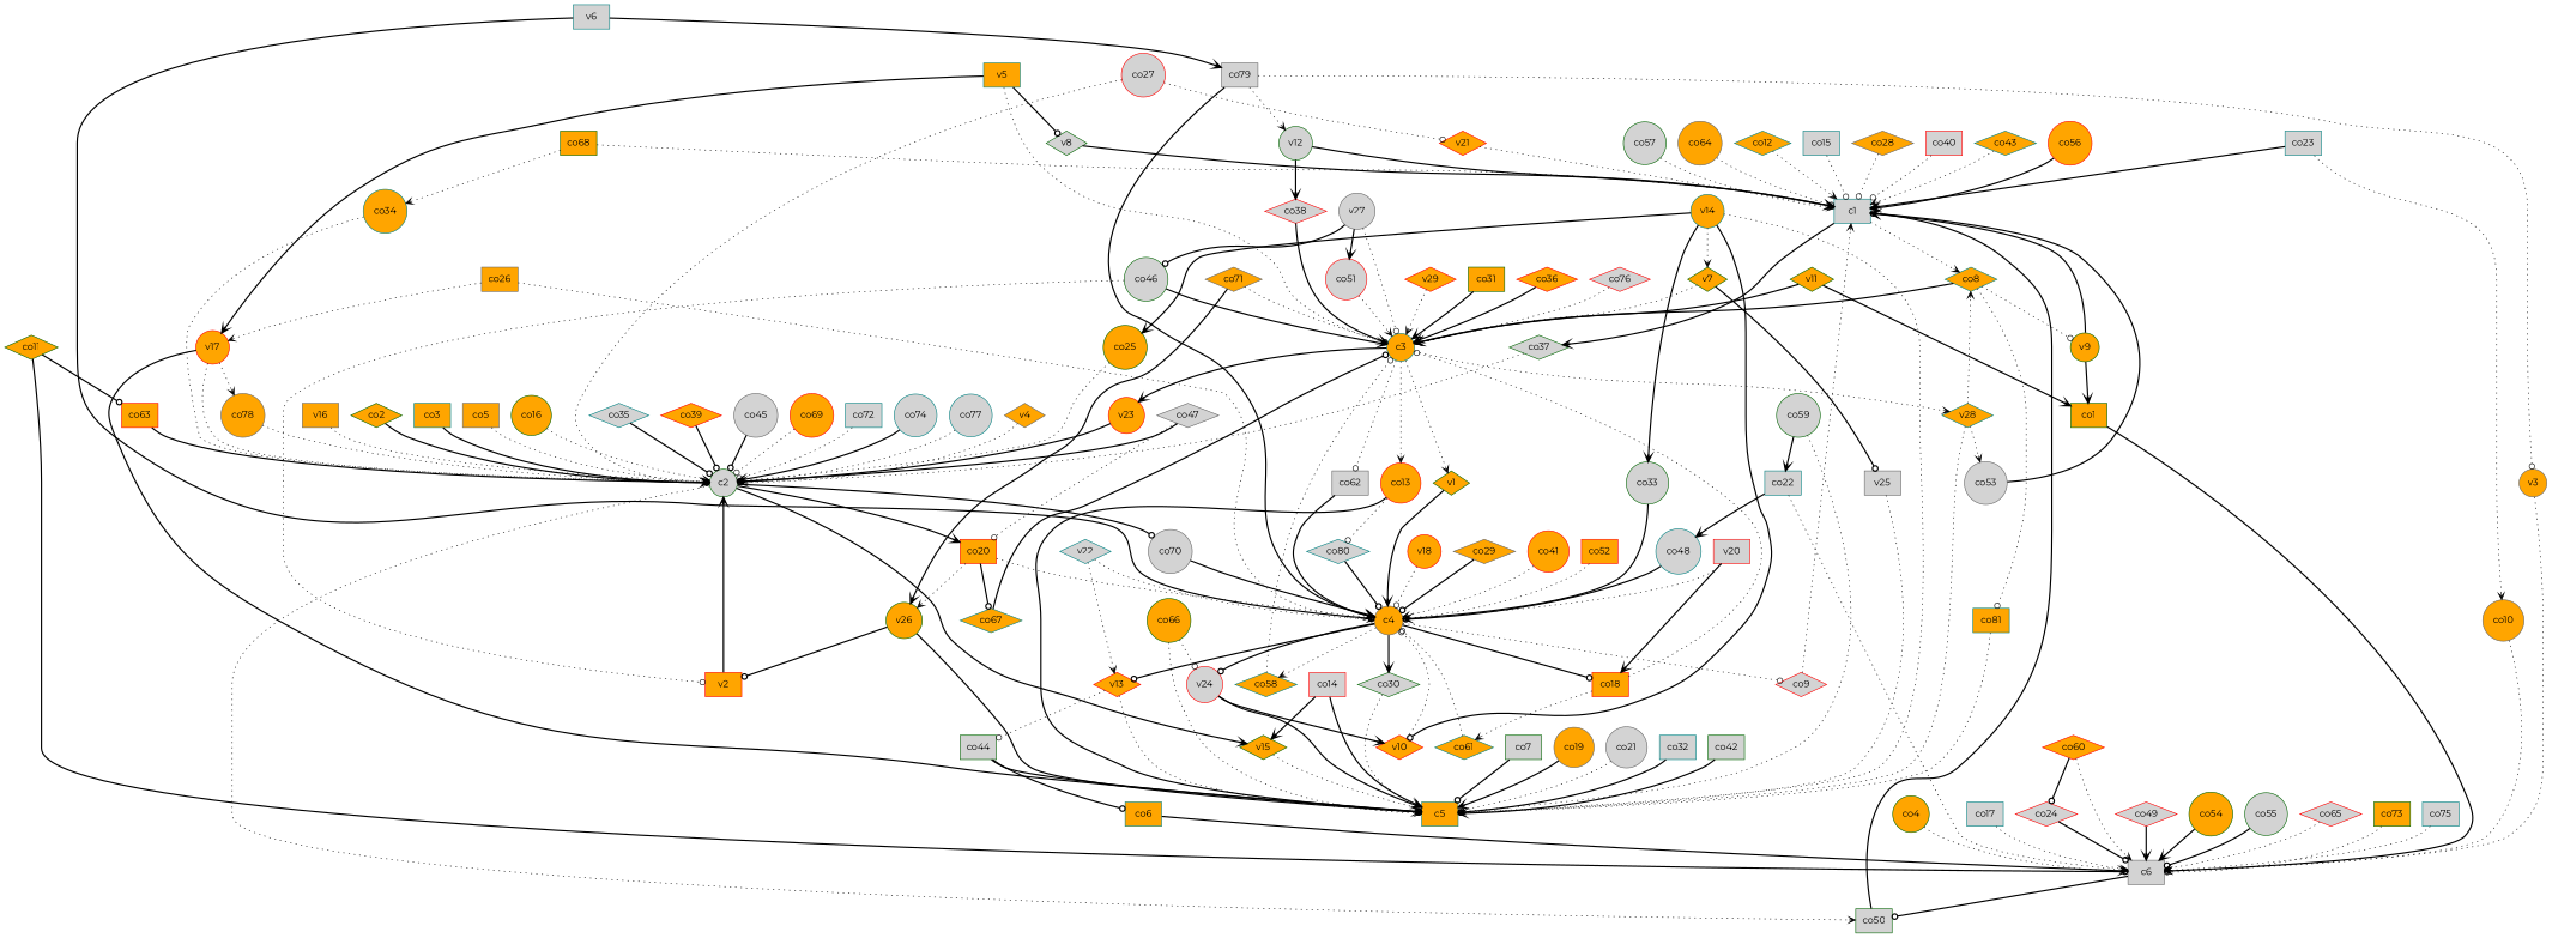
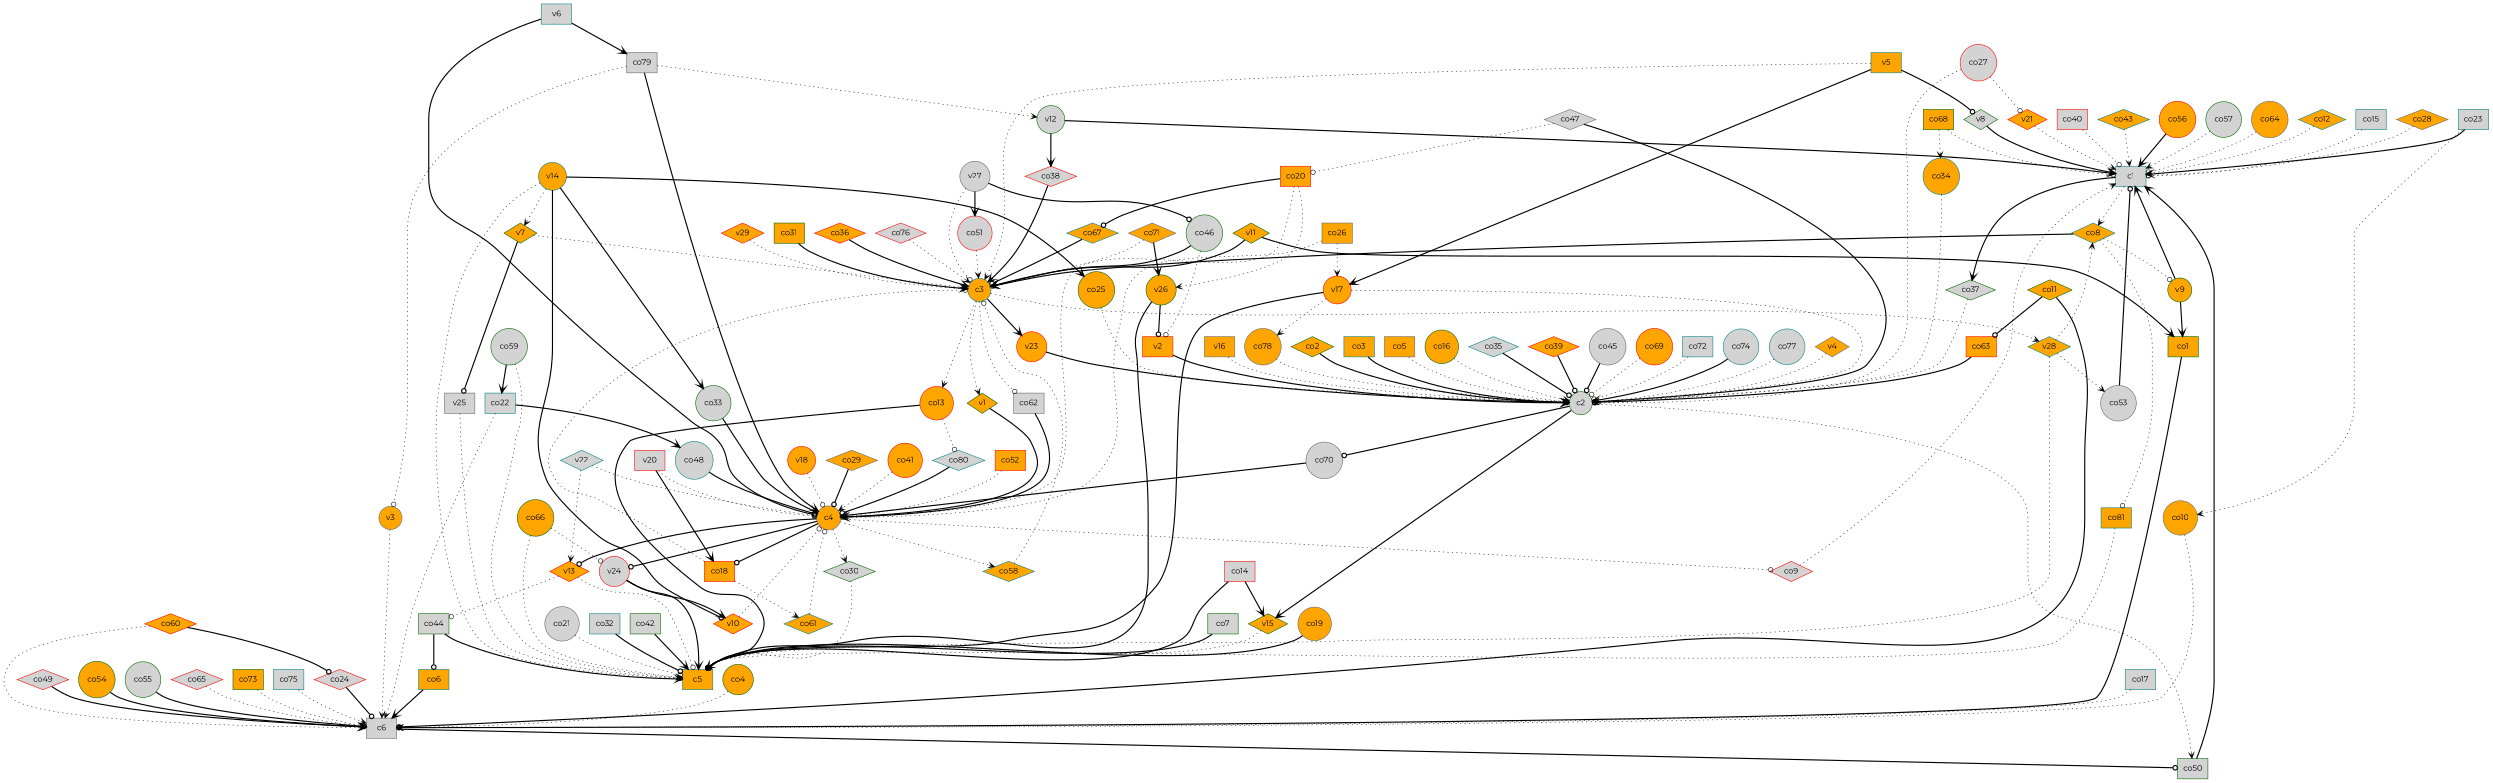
  strict digraph {
    fontname=Montserrat
    node [color=darkgreen fillcolor=orange fontname=Montserrat shape=circle style=filled]
    edge [arrowhead=vee fontname=Montserrat style=dotted weight=1]
    c1 [color=teal fillcolor=lightgrey shape=box]
    co8 [color=teal shape=diamond]
    co37 [fillcolor=lightgrey shape=diamond]
    c3 [color=teal]
    v9
    co81 [color=teal shape=box]
    c2 [fillcolor=lightgrey]
    v15 [shape=diamond]
    co20 [color=red shape=box]
    co50 [fillcolor=lightgrey shape=box]
    co70 [color=gray40 fillcolor=lightgrey]
    c5 [color=teal shape=box]
    c4 [color=gray40]
    v26
    co67 [color=teal shape=diamond]
    v1 [shape=diamond]
    v23 [color=red]
    v28 [color=teal shape=diamond]
    co13 [color=red]
    co62 [color=gray40 fillcolor=lightgrey shape=box]
    co53 [color=gray40 fillcolor=lightgrey]
    co80 [color=teal fillcolor=lightgrey shape=diamond]
    v13 [color=red shape=diamond]
    v24 [color=red fillcolor=lightgrey]
    co9 [color=red fillcolor=lightgrey shape=diamond]
    co18 [color=red shape=box]
    co30 [fillcolor=lightgrey shape=diamond]
    co58 [color=teal shape=diamond]
    co44 [fillcolor=lightgrey shape=box]
    v10 [color=red shape=diamond]
    co61 [color=teal shape=diamond]
    c6 [color=gray40 fillcolor=lightgrey shape=box]
    v2 [color=red shape=box]
    v3 [color=gray40]
    v4 [color=gray40 shape=diamond]
    v5 [color=teal shape=box]
    v8 [fillcolor=lightgrey shape=diamond]
    v17 [color=red]
    co78 [color=gray40]
    v6 [color=teal fillcolor=lightgrey shape=box]
    co79 [color=gray40 fillcolor=lightgrey shape=box]
    v12 [fillcolor=lightgrey]
    v7 [shape=diamond]
    v25 [color=gray40 fillcolor=lightgrey shape=box]
    co1 [shape=box]
    v11 [shape=diamond]
    co38 [color=red fillcolor=lightgrey shape=diamond]
    co6 [color=teal shape=box]
    v14 [color=teal]
    co25
    co33 [fillcolor=lightgrey]
    v16 [color=gray40 shape=box]
    v18 [color=red]
    n54 [color=red label=v29 shape=diamond]
    v20 [color=red fillcolor=lightgrey shape=box]
    v21 [color=red shape=diamond]
    v22 [color=teal fillcolor=lightgrey shape=diamond]
    v27 [color=gray40 fillcolor=lightgrey]
    co46 [fillcolor=lightgrey]
    co51 [color=red fillcolor=lightgrey]
    co2 [shape=diamond]
    co3 [color=teal shape=box]
    co4
    co5 [color=gray40 shape=box]
    co7 [fillcolor=lightgrey shape=box]
    co10 [color=gray40]
    co11 [shape=diamond]
    co63 [color=red shape=box]
    co12 [color=teal shape=diamond]
    co14 [color=red fillcolor=lightgrey shape=box]
    co15 [color=teal fillcolor=lightgrey shape=box]
    co16
    co17 [color=teal fillcolor=lightgrey shape=box]
    co19 [color=gray40]
    co21 [color=gray40 fillcolor=lightgrey]
    co22 [color=teal fillcolor=lightgrey shape=box]
    co48 [color=teal fillcolor=lightgrey]
    co23 [color=teal fillcolor=lightgrey shape=box]
    co24 [color=red fillcolor=lightgrey shape=diamond]
    co26 [color=gray40 shape=box]
    co27 [color=red fillcolor=lightgrey]
    co28 [color=gray40 shape=diamond]
    co29 [color=gray40 shape=diamond]
    co31 [shape=box]
    co32 [color=teal fillcolor=lightgrey shape=box]
    co34 [color=teal]
    co35 [color=teal fillcolor=lightgrey shape=diamond]
    co36 [color=red shape=diamond]
    co39 [color=red shape=diamond]
    co40 [color=red fillcolor=lightgrey shape=box]
    co41 [color=red]
    co42 [fillcolor=lightgrey shape=box]
    co43 [color=teal shape=diamond]
    co45 [color=gray40 fillcolor=lightgrey]
    co47 [color=gray40 fillcolor=lightgrey shape=diamond]
    co49 [color=red fillcolor=lightgrey shape=diamond]
    co52 [color=red shape=box]
    co54
    co55 [fillcolor=lightgrey]
    co56 [color=red]
    co57 [fillcolor=lightgrey]
    co59 [fillcolor=lightgrey]
    co60 [color=red shape=diamond]
    co64 [color=gray40]
    co65 [color=red fillcolor=lightgrey shape=diamond]
    co66
    co68 [shape=box]
    co69 [color=red]
    co71 [color=gray40 shape=diamond]
    co72 [color=teal fillcolor=lightgrey shape=box]
    co73 [shape=box]
    co74 [color=teal fillcolor=lightgrey]
    co75 [color=teal fillcolor=lightgrey shape=box]
    co76 [color=red fillcolor=lightgrey shape=diamond]
    co77 [color=teal fillcolor=lightgrey]
    c1 -> co8
    c1 -> co37 [style=bold]
    co8 -> c3 [style=bold]
    co8 -> v9 [arrowhead=odot]
    co8 -> co81 [arrowhead=odot]
    co37 -> c2
    c3 -> v1
    c3 -> v23 [style=bold]
    c3 -> v28
    c3 -> co13
    c3 -> co62 [arrowhead=odot]
    v9 -> c1 [style=bold]
    v9 -> co1 [style=bold]
    co81 -> c5 [arrowhead=odot]
    c2 -> v15 [style=bold]
-   c2 -> co20 [style=bold]
    c2 -> co50
    c2 -> co70 [arrowhead=odot style=bold]
    v15 -> c5 [arrowhead=odot]
    co20 -> c4 [arrowhead=odot]
    co20 -> v26
    co20 -> co67 [arrowhead=odot style=bold]
    co50 -> c1 [style=bold]
    co70 -> c4 [style=bold]
    c4 -> v13 [arrowhead=odot style=bold]
    c4 -> v24 [arrowhead=odot style=bold]
    c4 -> co9 [arrowhead=odot]
    c4 -> co18 [arrowhead=odot style=bold]
-   c4 -> co30 [style=bold]
+   c4 -> co30
    c4 -> co58
    v26 -> c5 [arrowhead=odot style=bold]
    v26 -> v2 [arrowhead=odot style=bold]
    co67 -> c3 [arrowhead=odot style=bold]
    v1 -> c4 [style=bold]
    v23 -> c2 [style=bold]
    v28 -> co8
    v28 -> c5 [arrowhead=odot]
    v28 -> co53
    co13 -> c5 [arrowhead=odot style=bold]
    co13 -> co80 [arrowhead=odot]
    co62 -> c4 [style=bold]
    co53 -> c1 [arrowhead=odot style=bold]
    co80 -> c4 [arrowhead=odot style=bold]
    v13 -> c5 [arrowhead=odot]
    v13 -> co44 [arrowhead=odot]
    v24 -> c5 [style=bold]
    v24 -> v10 [style=bold]
    co9 -> c1
    co18 -> c3 [arrowhead=odot]
    co18 -> co61
    co30 -> c5
    co58 -> c3 [arrowhead=odot]
    co44 -> c5 [style=bold]
    co44 -> co6 [arrowhead=odot style=bold]
    v10 -> c4 [arrowhead=odot]
    co61 -> c4 [arrowhead=odot]
    c6 -> co50 [arrowhead=odot style=bold]
    v2 -> c2 [style=bold]
    v3 -> c6
    v4 -> c2 [arrowhead=odot]
-   v5 -> c3 [arrowhead=odot]
+   v5 -> c3
    v5 -> v8 [arrowhead=odot style=bold]
    v5 -> v17 [style=bold]
    v8 -> c1 [style=bold]
    v17 -> c2
    v17 -> c5 [arrowhead=odot style=bold]
    v17 -> co78
    co78 -> c2 [arrowhead=odot]
    v6 -> c4 [arrowhead=odot style=bold]
    v6 -> co79 [style=bold]
    co79 -> c4 [style=bold]
    co79 -> v3 [arrowhead=odot]
    co79 -> v12
    v12 -> c1 [style=bold]
    v12 -> co38 [style=bold]
    v7 -> c3
    v7 -> v25 [arrowhead=odot style=bold]
    v25 -> c5 [arrowhead=odot]
    co1 -> c6 [arrowhead=odot style=bold]
    v11 -> c3 [style=bold]
    v11 -> co1 [style=bold]
    co38 -> c3 [style=bold]
    co6 -> c6 [style=bold]
    v14 -> c5 [arrowhead=odot]
    v14 -> v10 [arrowhead=odot style=bold]
    v14 -> v7
    v14 -> co25 [style=bold]
    v14 -> co33 [style=bold]
    co25 -> c2 [arrowhead=odot]
    co33 -> c4 [style=bold]
    v16 -> c2
    v18 -> c4 [arrowhead=odot]
    n54 -> c3
    v20 -> c4 [arrowhead=odot]
    v20 -> co18 [style=bold]
    v21 -> c1
    v22 -> c4 [arrowhead=odot]
    v22 -> v13
    v27 -> c3 [arrowhead=odot]
    v27 -> co46 [arrowhead=odot style=bold]
    v27 -> co51 [style=bold]
    co46 -> c3 [style=bold]
    co46 -> v2 [arrowhead=odot]
    co51 -> c3
    co2 -> c2 [style=bold]
    co3 -> c2 [arrowhead=odot style=bold]
-   co4 -> c6 [arrowhead=odot]
+   co4 -> c6
    co5 -> c2
    co7 -> c5 [arrowhead=odot style=bold]
    co10 -> c6
    co11 -> c6 [arrowhead=odot style=bold]
    co11 -> co63 [arrowhead=odot style=bold]
    co63 -> c2 [arrowhead=odot style=bold]
    co12 -> c1
    co14 -> v15 [style=bold]
    co14 -> c5 [style=bold]
    co15 -> c1 [arrowhead=odot]
    co16 -> c2
    co17 -> c6
    co19 -> c5 [style=bold]
    co21 -> c5 [arrowhead=odot]
    co22 -> c6
    co22 -> co48 [style=bold]
    co48 -> c4 [arrowhead=odot style=bold]
    co23 -> c1 [style=bold]
    co23 -> co10
    co24 -> c6 [arrowhead=odot style=bold]
    co26 -> c4
    co26 -> v17
    co27 -> c2 [arrowhead=odot]
    co27 -> v21 [arrowhead=odot]
    co28 -> c1 [arrowhead=odot]
    co29 -> c4 [arrowhead=odot style=bold]
    co31 -> c3 [style=bold]
    co32 -> c5 [arrowhead=odot style=bold]
    co34 -> c2
    co35 -> c2 [arrowhead=odot style=bold]
    co36 -> c3 [style=bold]
    co39 -> c2 [arrowhead=odot style=bold]
    co40 -> c1 [arrowhead=odot]
    co41 -> c4
    co42 -> c5 [style=bold]
    co43 -> c1
    co45 -> c2 [arrowhead=odot style=bold]
    co47 -> c2 [arrowhead=odot style=bold]
    co47 -> co20 [arrowhead=odot]
    co49 -> c6 [style=bold]
    co52 -> c4 [arrowhead=odot]
    co54 -> c6 [style=bold]
    co55 -> c6 [arrowhead=odot style=bold]
    co56 -> c1 [style=bold]
    co57 -> c1
    co59 -> c5
    co59 -> co22 [style=bold]
    co60 -> c6
    co60 -> co24 [arrowhead=odot style=bold]
    co64 -> c1 [arrowhead=odot]
    co65 -> c6
    co66 -> c5
    co66 -> v24 [arrowhead=odot]
    co68 -> c1 [arrowhead=odot]
    co68 -> co34
    co69 -> c2 [arrowhead=odot]
    co71 -> c3 [arrowhead=odot]
    co71 -> v26 [style=bold]
    co72 -> c2 [arrowhead=odot]
    co73 -> c6 [arrowhead=odot]
    co74 -> c2 [style=bold]
    co75 -> c6
    co76 -> c3
    co77 -> c2
  }
